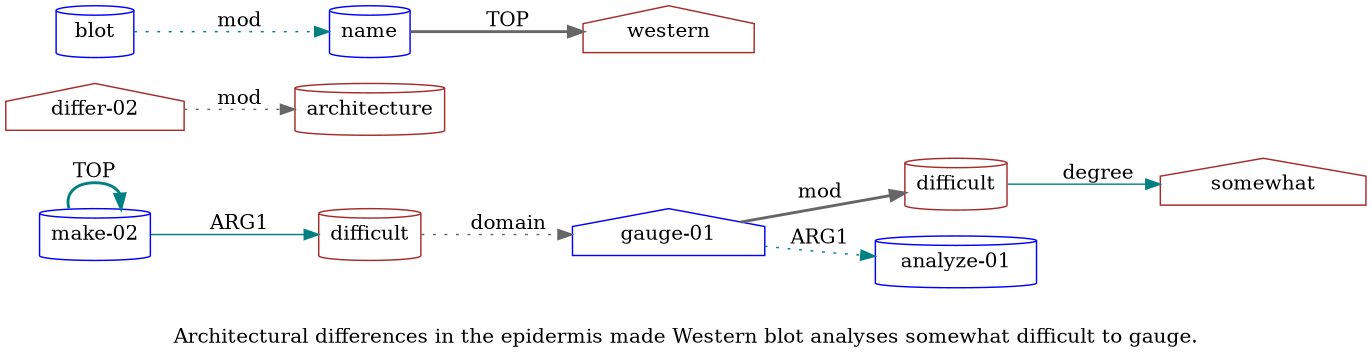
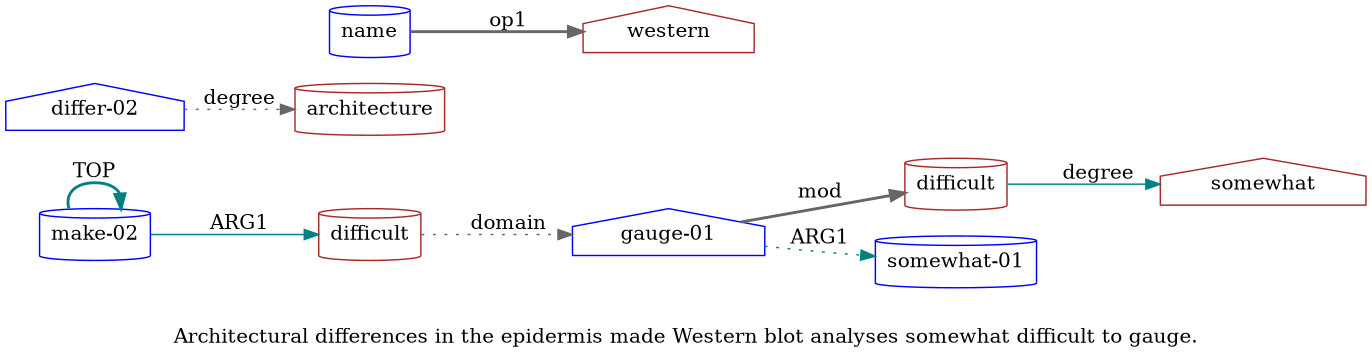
  digraph {
    label="Architectural differences in the epidermis made Western blot analyses somewhat difficult to gauge."
    rankdir=LR
    node [color=blue gold_label=difficult shape=cylinder test_label=difficult]
    edge [color=teal gold_label=mod style=dotted test_label=mod]
    n1 [color=brown gold_ind=11 gold_label=somewhat label=somewhat shape=house test_ind=11 test_label=somewhat]
    n2 [color=brown gold_ind=10 label=difficult test_ind=10]
-   n3 [color=brown gold_ind=1 gold_label="differ-02" label="differ-02" shape=house test_ind=1 test_label="differ-02"]
+   n3 [gold_ind=1 gold_label="differ-02" label="differ-02" shape=house test_ind=1 test_label="differ-02"]
    n4 [color=brown gold_ind=2 gold_label=architecture label=architecture test_ind=2 test_label=architecture]
    n5 [gold_ind=0 gold_label="make-02" label="make-02" test_ind=0 test_label="make-02"]
    n6 [color=brown gold_ind=4 label=difficult test_ind=4]
    n7 [gold_ind=5 gold_label="gauge-01" label="gauge-01" shape=house test_ind=5 test_label="gauge-01"]
-   n8 [gold_ind=6 gold_label="analyze-01" label="analyze-01" test_ind=6 test_label="analyze-01"]
-   n9 [gold_ind=7 gold_label=blot label=blot test_ind=7 test_label=blot]
+   n8 [gold_ind=6 gold_label="analyze-01" label="somewhat-01" test_ind=6 test_label="analyze-01"]
    n10 [gold_ind=8 gold_label=name label=name test_ind=8 test_label=name]
    n11 [color=brown gold_ind=9 gold_label=western label=western shape=house test_ind=9 test_label=western]
    n2 -> n1 [gold_label=degree label=degree style=solid test_label=degree]
-   n3 -> n4 [color=gray40 label=mod]
+   n3 -> n4 [color=gray40 label=degree]
    n5 -> n5 [gold_label=TOP label=TOP style=bold test_label=TOP]
    n5 -> n6 [gold_label=ARG1 label=ARG1 style=solid test_label=ARG1]
    n6 -> n7 [color=gray40 gold_label=domain label=domain test_label=domain]
    n7 -> n2 [color=gray40 label=mod style=bold]
    n7 -> n8 [gold_label=ARG1 label=ARG1 test_label=ARG1]
-   n9 -> n10 [label=mod]
-   n10 -> n11 [color=gray40 gold_label=op1 label=TOP style=bold test_label=op1]
+   n10 -> n11 [color=gray40 gold_label=op1 label=op1 style=bold test_label=op1]
  }
